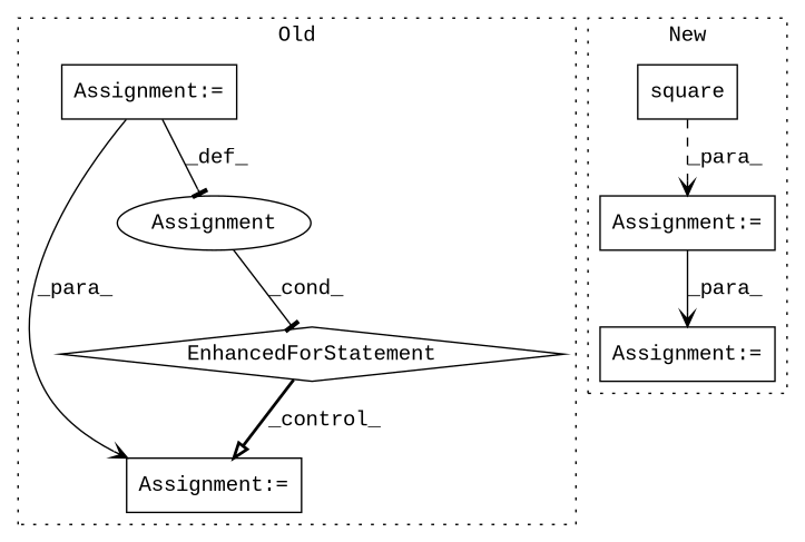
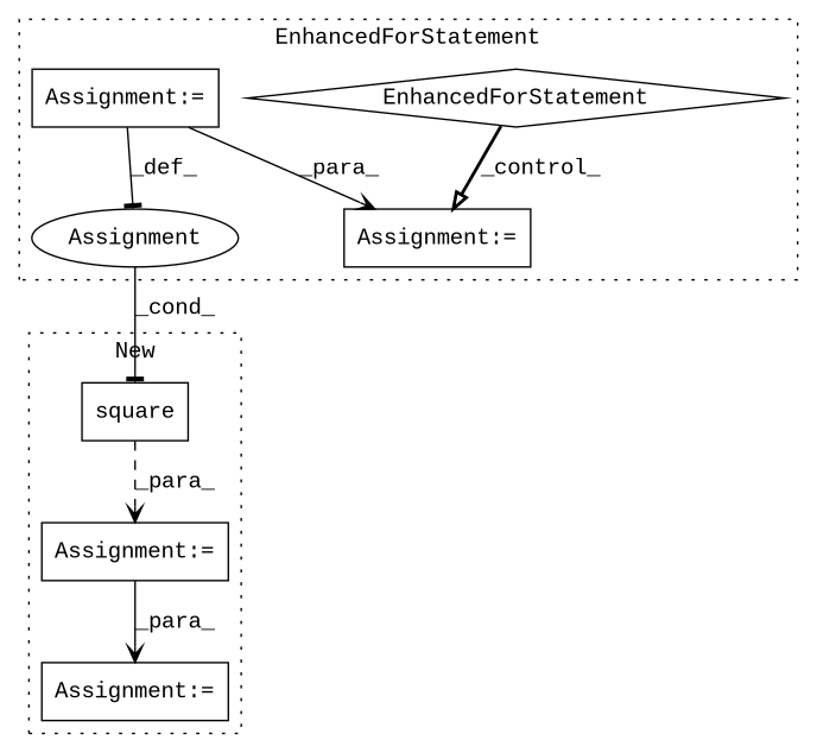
  digraph {
    fontname="Liberation Mono"
    node [a=7 fontname="Liberation Mono" l=1 s="2983,3066" shape=box]
    edge [arrowhead=vee fontname="Liberation Mono" style=solid]
    n1 [a=70 l="53,2" label=EnhancedForStatement shape=diamond]
    n2 [l="53,2" label="Assignment:="]
    n3 [label="Assignment:=" s=3234]
    n4 [a=42 label=Assignment s=3040 shape=ellipse]
    n5 [a=32 l="7,1" label=square s="2847,2867"]
    n6 [label="Assignment:=" s=3008]
    n7 [label="Assignment:=" s=3183]
    subgraph cluster_1 {
-     label=Old
+     label=EnhancedForStatement
      style=dotted
      n1
      n2
      n3
      n4
    }
    subgraph cluster_2 {
      label=New
      style=dotted
      n5
      n6
      n7
    }
    n1 -> n3 [arrowhead=onormal label=_control_ style=bold]
    n2 -> n3 [label=_para_]
    n2 -> n4 [arrowhead=tee label=_def_]
-   n4 -> n1 [arrowhead=tee label=_cond_]
+   n4 -> n5 [arrowhead=tee label=_cond_]
    n5 -> n6 [label=_para_ style=dashed]
    n6 -> n7 [label=_para_]
  }
